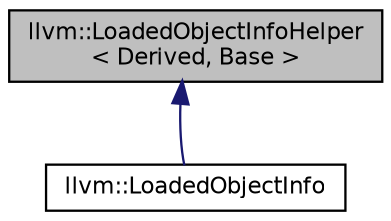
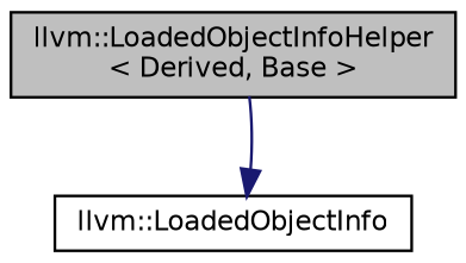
  digraph {
    node [color=black fontname=Helvetica fontsize=10 shape=record]
    n1 [fillcolor=grey75 fontcolor=black height=0.2 label="llvm::LoadedObjectInfoHelper\l\< Derived, Base \>" style=filled width=0.4]
    n2 [height=0.2 label="llvm::LoadedObjectInfo" width=0.4]
-   n1 -> n2 [color=midnightblue dir=back fontname=Helvetica fontsize=10 labelfontname=Helvetica labelfontsize=10 style=solid]
+   n2 -> n1 [color=midnightblue dir=back fontname=Helvetica fontsize=10 labelfontname=Helvetica labelfontsize=10 style=solid]
  }
